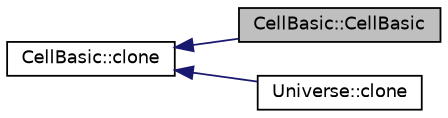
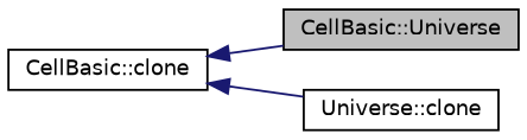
  digraph {
    rankdir=LR
    node [color=black fillcolor=white fontname=Helvetica fontsize=10 shape=record style=filled]
    edge [color=midnightblue dir=back fontname=Helvetica fontsize=10 labelfontname=Helvetica labelfontsize=10 style=solid]
-   n1 [fillcolor=grey75 fontcolor=black height=0.2 label="CellBasic::CellBasic" width=0.4]
+   n1 [fillcolor=grey75 fontcolor=black height=0.2 label="CellBasic::Universe" width=0.4]
    n2 [height=0.2 label="CellBasic::clone" width=0.4]
    n3 [height=0.2 label="Universe::clone" width=0.4]
    n2 -> n1
    n2 -> n3
  }
